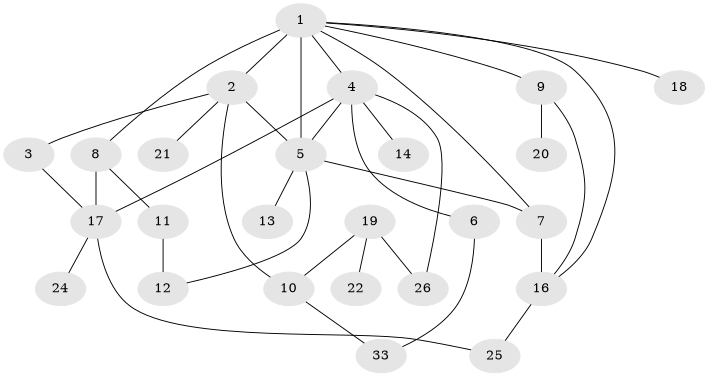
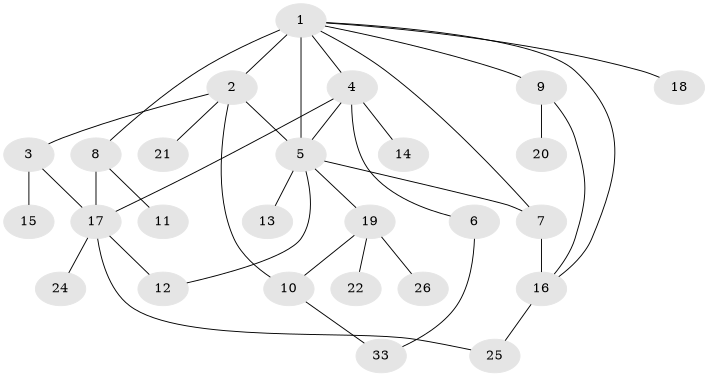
  graph {
    node [color=gray90 style=filled]
    edge [weight=1.0]
    1
    2
    4
    5
    7
    8
    9
    16
    18
    3
    10
    21
    17
    6
    14
    26
    12
    13
    19
    11
    20
    25
+   15
    n24 [label=33]
    24
    22
    1 -- 2 [weight=4.0]
    1 -- 4
    1 -- 5
    1 -- 7
    1 -- 8
    1 -- 9
    1 -- 16
    1 -- 18
    2 -- 5
    2 -- 3 [weight=2.0]
    2 -- 10
    2 -- 21 [weight=2.0]
    4 -- 5
    4 -- 17
    4 -- 6
    4 -- 14
-   4 -- 26
    5 -- 7 [weight=2.0]
    5 -- 12
    5 -- 13 [weight=4.0]
+   5 -- 19
    7 -- 16 [weight=2.0]
    8 -- 17
    8 -- 11
    9 -- 16
    9 -- 20
    16 -- 25
    3 -- 17
+   3 -- 15 [weight=3.0]
    10 -- n24
    17 -- 25
    17 -- 24 [weight=2.0]
    6 -- n24
    19 -- 10
    19 -- 26
    19 -- 22
-   11 -- 12 [weight=2.0]
+   17 -- 12 [weight=2.0]
  }
